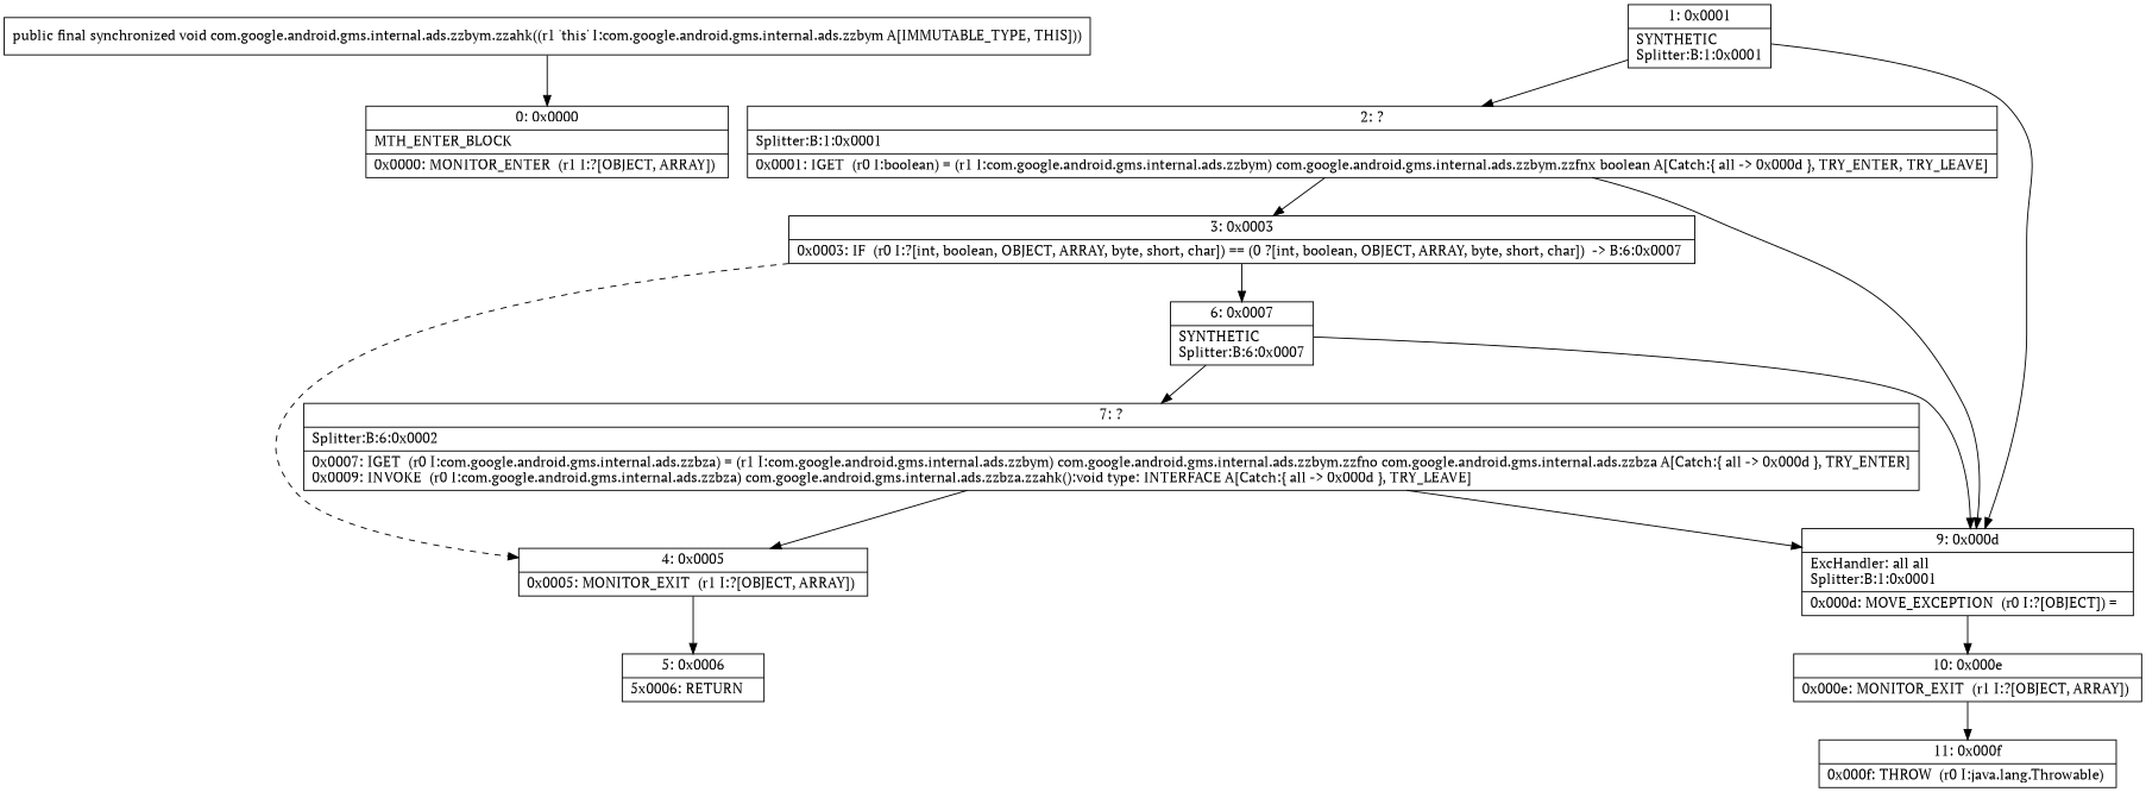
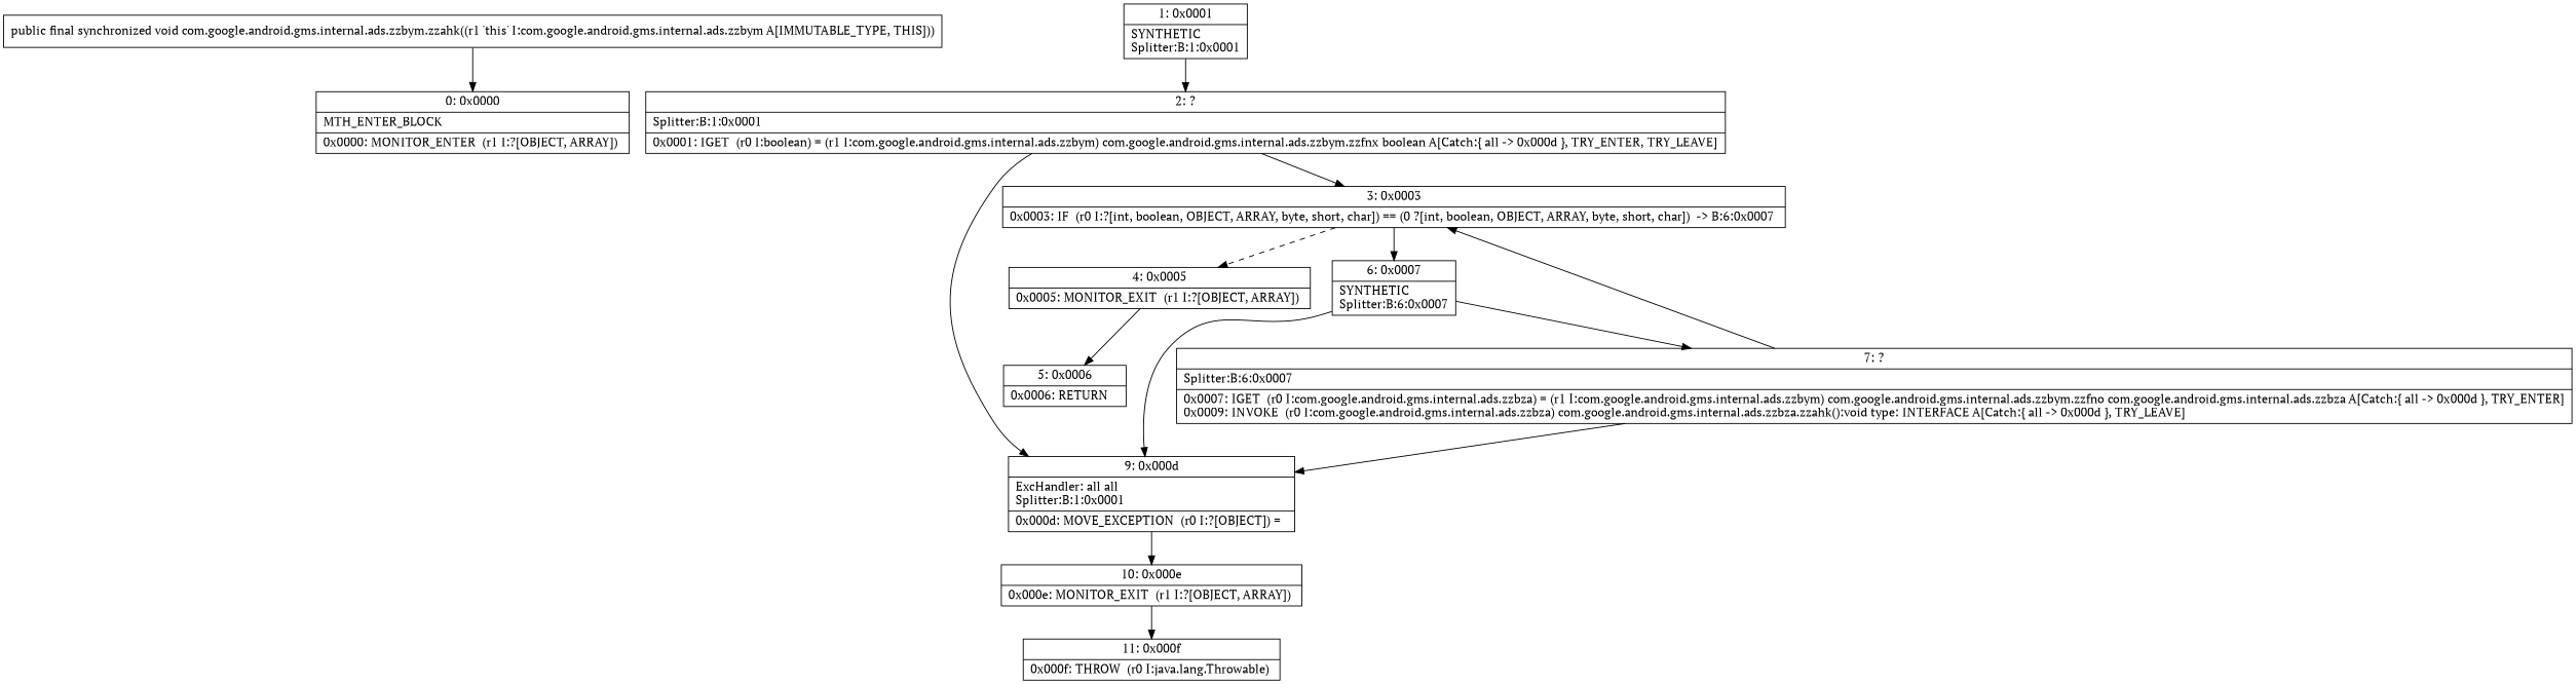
  digraph {
    fontname="PT Serif"
    node [fontname="PT Serif" shape=record]
    edge [fontname="PT Serif"]
    n1 [label="{0\:\ 0x0000|MTH_ENTER_BLOCK\l|0x0000: MONITOR_ENTER  (r1 I:?[OBJECT, ARRAY]) \l}"]
    n2 [label="{1\:\ 0x0001|SYNTHETIC\lSplitter:B:1:0x0001\l}"]
    n3 [label="{2\:\ ?|Splitter:B:1:0x0001\l|0x0001: IGET  (r0 I:boolean) = (r1 I:com.google.android.gms.internal.ads.zzbym) com.google.android.gms.internal.ads.zzbym.zzfnx boolean A[Catch:\{ all \-\> 0x000d \}, TRY_ENTER, TRY_LEAVE]\l}"]
    n4 [label="{9\:\ 0x000d|ExcHandler: all all\lSplitter:B:1:0x0001\l|0x000d: MOVE_EXCEPTION  (r0 I:?[OBJECT]) =  \l}"]
    n5 [label="{3\:\ 0x0003|0x0003: IF  (r0 I:?[int, boolean, OBJECT, ARRAY, byte, short, char]) == (0 ?[int, boolean, OBJECT, ARRAY, byte, short, char])  \-\> B:6:0x0007 \l}"]
    n6 [label="{10\:\ 0x000e|0x000e: MONITOR_EXIT  (r1 I:?[OBJECT, ARRAY]) \l}"]
    n7 [label="{4\:\ 0x0005|0x0005: MONITOR_EXIT  (r1 I:?[OBJECT, ARRAY]) \l}"]
    n8 [label="{6\:\ 0x0007|SYNTHETIC\lSplitter:B:6:0x0007\l}"]
-   n9 [label="{5\:\ 0x0006|5x0006: RETURN   \l}"]
-   n10 [label="{7\:\ ?|Splitter:B:6:0x0002\l|0x0007: IGET  (r0 I:com.google.android.gms.internal.ads.zzbza) = (r1 I:com.google.android.gms.internal.ads.zzbym) com.google.android.gms.internal.ads.zzbym.zzfno com.google.android.gms.internal.ads.zzbza A[Catch:\{ all \-\> 0x000d \}, TRY_ENTER]\l0x0009: INVOKE  (r0 I:com.google.android.gms.internal.ads.zzbza) com.google.android.gms.internal.ads.zzbza.zzahk():void type: INTERFACE A[Catch:\{ all \-\> 0x000d \}, TRY_LEAVE]\l}"]
+   n9 [label="{5\:\ 0x0006|0x0006: RETURN   \l}"]
+   n10 [label="{7\:\ ?|Splitter:B:6:0x0007\l|0x0007: IGET  (r0 I:com.google.android.gms.internal.ads.zzbza) = (r1 I:com.google.android.gms.internal.ads.zzbym) com.google.android.gms.internal.ads.zzbym.zzfno com.google.android.gms.internal.ads.zzbza A[Catch:\{ all \-\> 0x000d \}, TRY_ENTER]\l0x0009: INVOKE  (r0 I:com.google.android.gms.internal.ads.zzbza) com.google.android.gms.internal.ads.zzbza.zzahk():void type: INTERFACE A[Catch:\{ all \-\> 0x000d \}, TRY_LEAVE]\l}"]
    n11 [label="{11\:\ 0x000f|0x000f: THROW  (r0 I:java.lang.Throwable) \l}"]
    n12 [label="{public final synchronized void com.google.android.gms.internal.ads.zzbym.zzahk((r1 'this' I:com.google.android.gms.internal.ads.zzbym A[IMMUTABLE_TYPE, THIS])) }"]
    n2 -> n3
-   n2 -> n4
    n3 -> n4
    n3 -> n5
    n4 -> n6
    n5 -> n7 [style=dashed]
    n5 -> n8
    n6 -> n11
    n7 -> n9
    n8 -> n4
    n8 -> n10
    n10 -> n4
-   n10 -> n7
+   n10 -> n5
    n12 -> n1
  }
